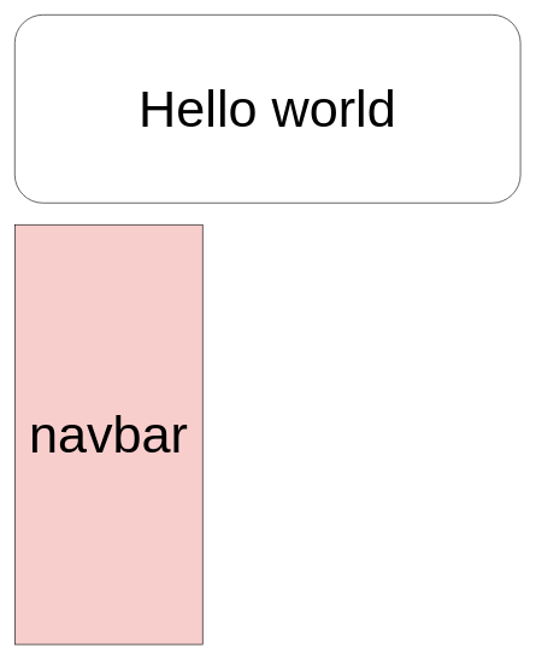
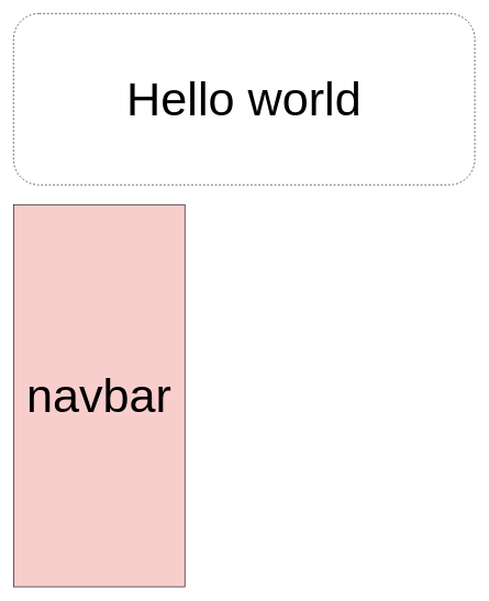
  <mxCell id="0" />
  <mxCell id="1" parent="0" />
- <mxCell id="2" value="&lt;font style=&quot;font-size: 72px;&quot;&gt;Hello world&lt;br&gt;&lt;/font&gt;" style="rounded=1;whiteSpace=wrap;html=1;" vertex="1" parent="1"><mxGeometry x="20" y="20" width="700" height="260" as="geometry" /></mxCell>
+ <mxCell id="2" value="&lt;font style=&quot;font-size: 72px;&quot;&gt;Hello world&lt;br&gt;&lt;/font&gt;" style="rounded=1;whiteSpace=wrap;html=1;dashed=1;" vertex="1" parent="1"><mxGeometry x="20" y="20" width="700" height="260" as="geometry" /></mxCell>
  <mxCell id="3" value="navbar" style="rounded=0;whiteSpace=wrap;html=1;fontSize=72;fillColor=#f8cecc;" vertex="1" parent="1"><mxGeometry x="20" y="310" width="260" height="580" as="geometry" /></mxCell>
